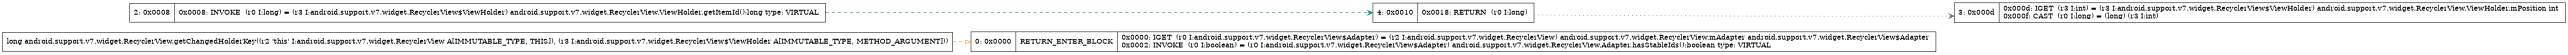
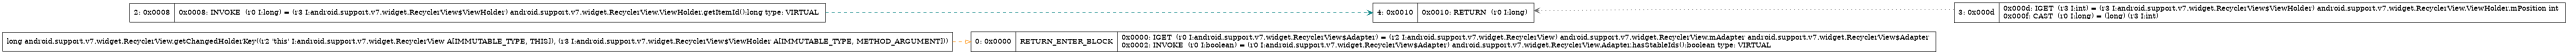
  digraph {
    rankdir=LR
    node [shape=record]
    edge [arrowhead=vee style=dashed]
    n1 [label="{0\:\ 0x0000|RETURN_ENTER_BLOCK\l|0x0000: IGET  (r0 I:android.support.v7.widget.RecyclerView$Adapter) = (r2 I:android.support.v7.widget.RecyclerView) android.support.v7.widget.RecyclerView.mAdapter android.support.v7.widget.RecyclerView$Adapter \l0x0002: INVOKE  (r0 I:boolean) = (r0 I:android.support.v7.widget.RecyclerView$Adapter) android.support.v7.widget.RecyclerView.Adapter.hasStableIds():boolean type: VIRTUAL \l}"]
    n2 [label="{2\:\ 0x0008|0x0008: INVOKE  (r0 I:long) = (r3 I:android.support.v7.widget.RecyclerView$ViewHolder) android.support.v7.widget.RecyclerView.ViewHolder.getItemId():long type: VIRTUAL \l}"]
-   n3 [label="{4\:\ 0x0010|0x0018: RETURN  (r0 I:long) \l}"]
+   n3 [label="{4\:\ 0x0010|0x0010: RETURN  (r0 I:long) \l}"]
    n4 [label="{3\:\ 0x000d|0x000d: IGET  (r3 I:int) = (r3 I:android.support.v7.widget.RecyclerView$ViewHolder) android.support.v7.widget.RecyclerView.ViewHolder.mPosition int \l0x000f: CAST  (r0 I:long) = (long) (r3 I:int) \l}"]
    n5 [label="{long android.support.v7.widget.RecyclerView.getChangedHolderKey((r2 'this' I:android.support.v7.widget.RecyclerView A[IMMUTABLE_TYPE, THIS]), (r3 I:android.support.v7.widget.RecyclerView$ViewHolder A[IMMUTABLE_TYPE, METHOD_ARGUMENT])) }"]
    n2 -> n3 [color=teal]
-   n3 -> n4 [color=gray40 style=dotted]
+   n4 -> n3 [color=gray40 style=dotted]
    n5 -> n1 [arrowhead=onormal color=darkorange]
  }
